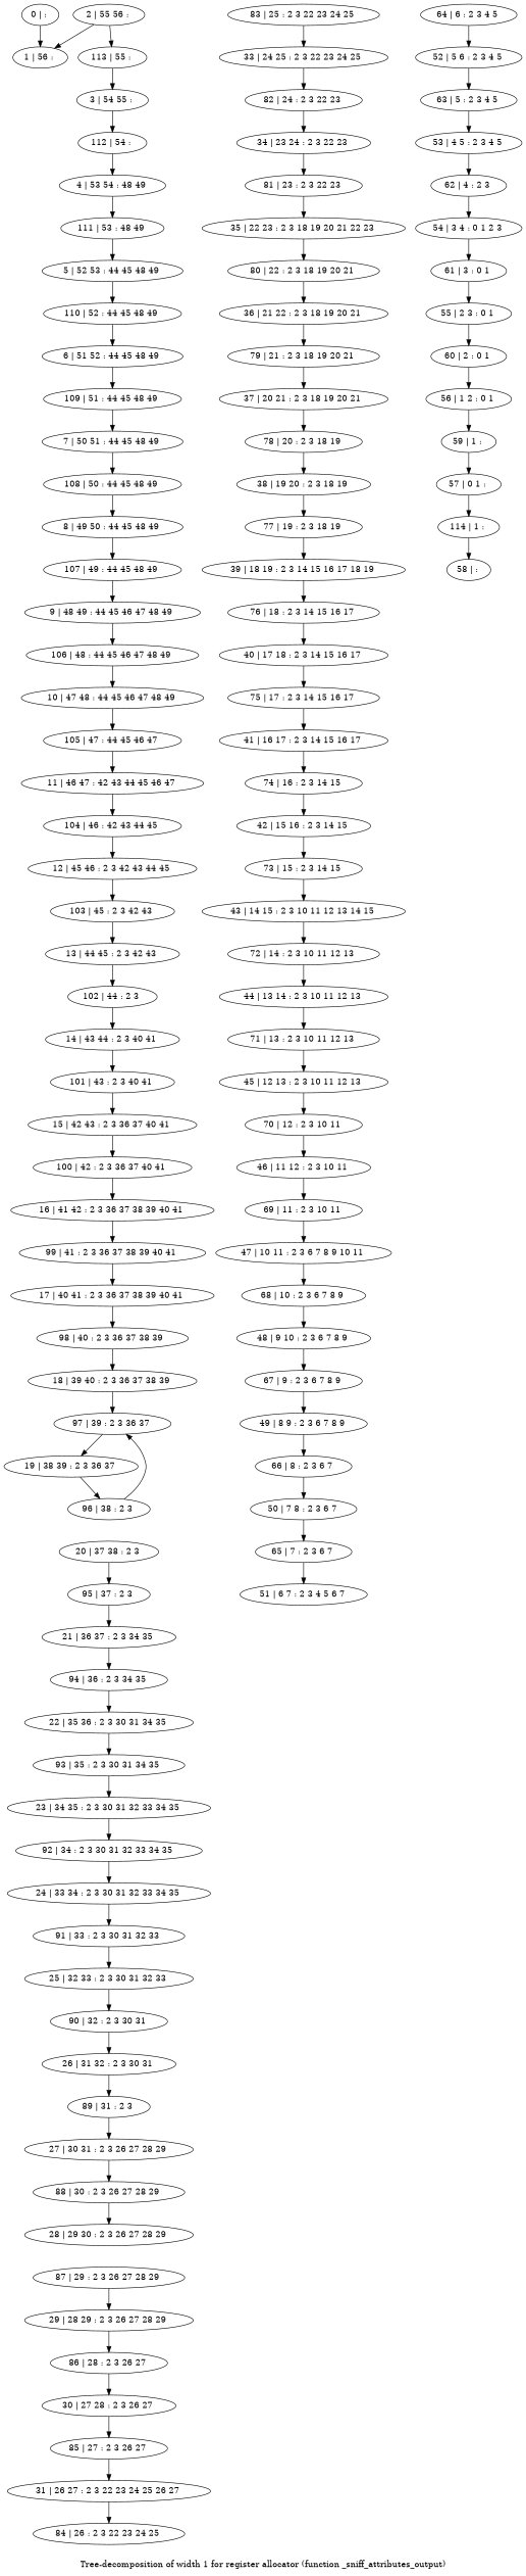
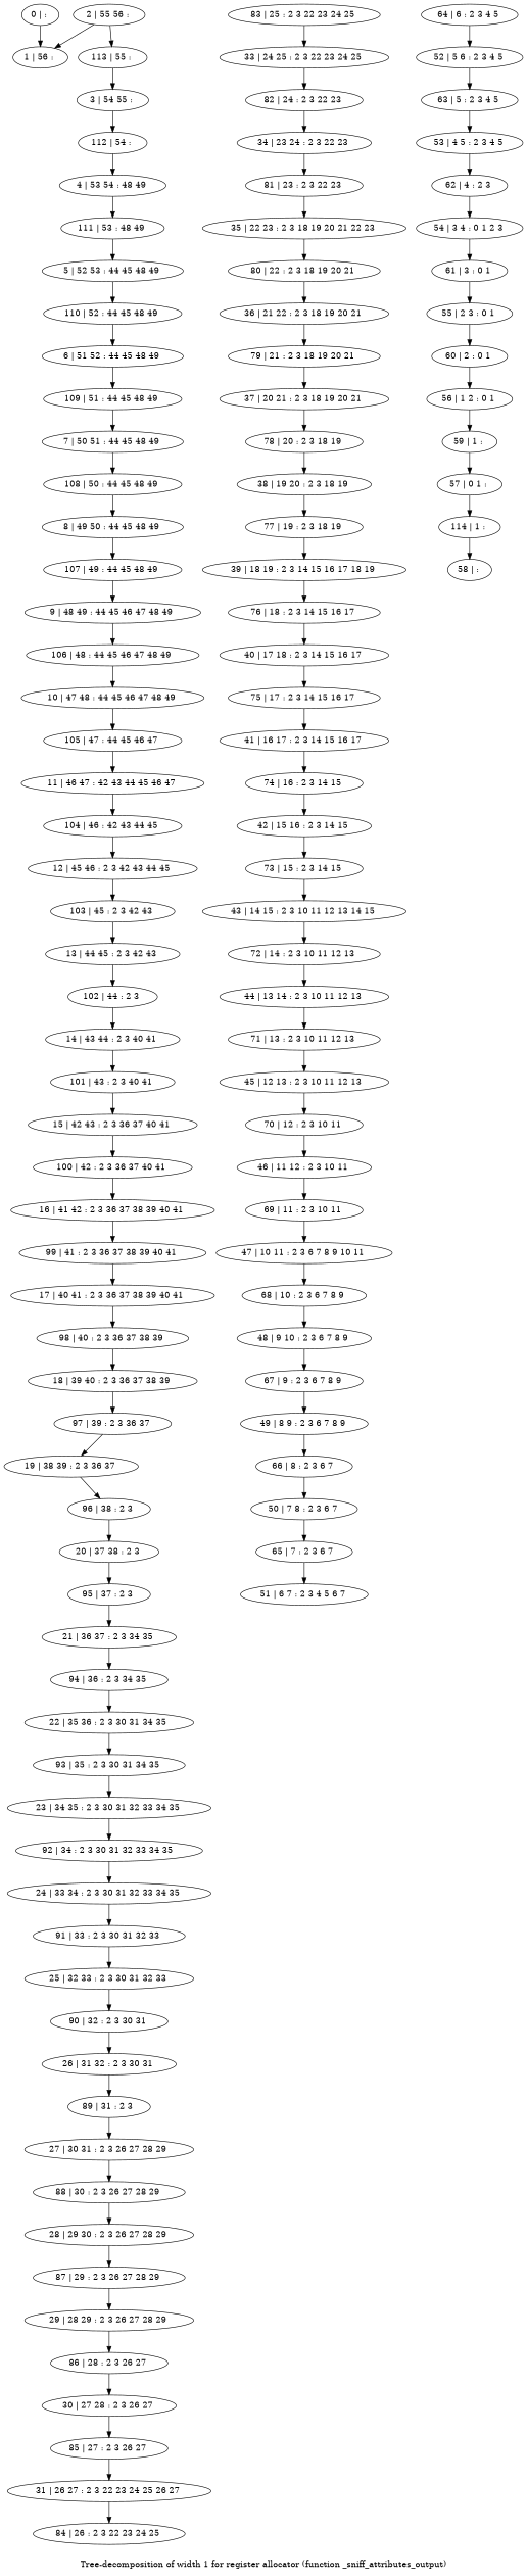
  digraph {
    label="Tree-decomposition of width 1 for register allocator (function _sniff_attributes_output)"
    n1 [label="0 | : "]
    n2 [label="1 | 56 : "]
    n3 [label="2 | 55 56 : "]
    n4 [label="113 | 55 : "]
    n5 [label="3 | 54 55 : "]
    n6 [label="112 | 54 : "]
    n7 [label="4 | 53 54 : 48 49 "]
    n8 [label="111 | 53 : 48 49 "]
    n9 [label="5 | 52 53 : 44 45 48 49 "]
    n10 [label="110 | 52 : 44 45 48 49 "]
    n11 [label="6 | 51 52 : 44 45 48 49 "]
    n12 [label="109 | 51 : 44 45 48 49 "]
    n13 [label="7 | 50 51 : 44 45 48 49 "]
    n14 [label="108 | 50 : 44 45 48 49 "]
    n15 [label="8 | 49 50 : 44 45 48 49 "]
    n16 [label="107 | 49 : 44 45 48 49 "]
    n17 [label="9 | 48 49 : 44 45 46 47 48 49 "]
    n18 [label="106 | 48 : 44 45 46 47 48 49 "]
    n19 [label="10 | 47 48 : 44 45 46 47 48 49 "]
    n20 [label="105 | 47 : 44 45 46 47 "]
    n21 [label="11 | 46 47 : 42 43 44 45 46 47 "]
    n22 [label="104 | 46 : 42 43 44 45 "]
    n23 [label="12 | 45 46 : 2 3 42 43 44 45 "]
    n24 [label="103 | 45 : 2 3 42 43 "]
    n25 [label="13 | 44 45 : 2 3 42 43 "]
    n26 [label="102 | 44 : 2 3 "]
    n27 [label="14 | 43 44 : 2 3 40 41 "]
    n28 [label="101 | 43 : 2 3 40 41 "]
    n29 [label="15 | 42 43 : 2 3 36 37 40 41 "]
    n30 [label="100 | 42 : 2 3 36 37 40 41 "]
    n31 [label="16 | 41 42 : 2 3 36 37 38 39 40 41 "]
    n32 [label="99 | 41 : 2 3 36 37 38 39 40 41 "]
    n33 [label="17 | 40 41 : 2 3 36 37 38 39 40 41 "]
    n34 [label="98 | 40 : 2 3 36 37 38 39 "]
    n35 [label="18 | 39 40 : 2 3 36 37 38 39 "]
    n36 [label="97 | 39 : 2 3 36 37 "]
    n37 [label="19 | 38 39 : 2 3 36 37 "]
    n38 [label="96 | 38 : 2 3 "]
    n39 [label="20 | 37 38 : 2 3 "]
    n40 [label="95 | 37 : 2 3 "]
    n41 [label="21 | 36 37 : 2 3 34 35 "]
    n42 [label="94 | 36 : 2 3 34 35 "]
    n43 [label="22 | 35 36 : 2 3 30 31 34 35 "]
    n44 [label="93 | 35 : 2 3 30 31 34 35 "]
    n45 [label="23 | 34 35 : 2 3 30 31 32 33 34 35 "]
    n46 [label="92 | 34 : 2 3 30 31 32 33 34 35 "]
    n47 [label="24 | 33 34 : 2 3 30 31 32 33 34 35 "]
    n48 [label="91 | 33 : 2 3 30 31 32 33 "]
    n49 [label="25 | 32 33 : 2 3 30 31 32 33 "]
    n50 [label="90 | 32 : 2 3 30 31 "]
    n51 [label="26 | 31 32 : 2 3 30 31 "]
    n52 [label="89 | 31 : 2 3 "]
    n53 [label="27 | 30 31 : 2 3 26 27 28 29 "]
    n54 [label="88 | 30 : 2 3 26 27 28 29 "]
    n55 [label="28 | 29 30 : 2 3 26 27 28 29 "]
    n56 [label="87 | 29 : 2 3 26 27 28 29 "]
    n57 [label="29 | 28 29 : 2 3 26 27 28 29 "]
    n58 [label="86 | 28 : 2 3 26 27 "]
    n59 [label="30 | 27 28 : 2 3 26 27 "]
    n60 [label="85 | 27 : 2 3 26 27 "]
    n61 [label="31 | 26 27 : 2 3 22 23 24 25 26 27 "]
    n62 [label="84 | 26 : 2 3 22 23 24 25 "]
    n63 [label="83 | 25 : 2 3 22 23 24 25 "]
    n64 [label="33 | 24 25 : 2 3 22 23 24 25 "]
    n65 [label="82 | 24 : 2 3 22 23 "]
    n66 [label="34 | 23 24 : 2 3 22 23 "]
    n67 [label="81 | 23 : 2 3 22 23 "]
    n68 [label="35 | 22 23 : 2 3 18 19 20 21 22 23 "]
    n69 [label="80 | 22 : 2 3 18 19 20 21 "]
    n70 [label="36 | 21 22 : 2 3 18 19 20 21 "]
    n71 [label="79 | 21 : 2 3 18 19 20 21 "]
    n72 [label="37 | 20 21 : 2 3 18 19 20 21 "]
    n73 [label="78 | 20 : 2 3 18 19 "]
    n74 [label="38 | 19 20 : 2 3 18 19 "]
    n75 [label="77 | 19 : 2 3 18 19 "]
    n76 [label="39 | 18 19 : 2 3 14 15 16 17 18 19 "]
    n77 [label="76 | 18 : 2 3 14 15 16 17 "]
    n78 [label="40 | 17 18 : 2 3 14 15 16 17 "]
    n79 [label="75 | 17 : 2 3 14 15 16 17 "]
    n80 [label="41 | 16 17 : 2 3 14 15 16 17 "]
    n81 [label="74 | 16 : 2 3 14 15 "]
    n82 [label="42 | 15 16 : 2 3 14 15 "]
    n83 [label="73 | 15 : 2 3 14 15 "]
    n84 [label="43 | 14 15 : 2 3 10 11 12 13 14 15 "]
    n85 [label="72 | 14 : 2 3 10 11 12 13 "]
    n86 [label="44 | 13 14 : 2 3 10 11 12 13 "]
    n87 [label="71 | 13 : 2 3 10 11 12 13 "]
    n88 [label="45 | 12 13 : 2 3 10 11 12 13 "]
    n89 [label="70 | 12 : 2 3 10 11 "]
    n90 [label="46 | 11 12 : 2 3 10 11 "]
    n91 [label="69 | 11 : 2 3 10 11 "]
    n92 [label="47 | 10 11 : 2 3 6 7 8 9 10 11 "]
    n93 [label="68 | 10 : 2 3 6 7 8 9 "]
    n94 [label="48 | 9 10 : 2 3 6 7 8 9 "]
    n95 [label="67 | 9 : 2 3 6 7 8 9 "]
    n96 [label="49 | 8 9 : 2 3 6 7 8 9 "]
    n97 [label="66 | 8 : 2 3 6 7 "]
    n98 [label="50 | 7 8 : 2 3 6 7 "]
    n99 [label="65 | 7 : 2 3 6 7 "]
    n100 [label="51 | 6 7 : 2 3 4 5 6 7 "]
    n101 [label="64 | 6 : 2 3 4 5 "]
    n102 [label="52 | 5 6 : 2 3 4 5 "]
    n103 [label="63 | 5 : 2 3 4 5 "]
    n104 [label="53 | 4 5 : 2 3 4 5 "]
    n105 [label="62 | 4 : 2 3 "]
    n106 [label="54 | 3 4 : 0 1 2 3 "]
    n107 [label="61 | 3 : 0 1 "]
    n108 [label="55 | 2 3 : 0 1 "]
    n109 [label="60 | 2 : 0 1 "]
    n110 [label="56 | 1 2 : 0 1 "]
    n111 [label="59 | 1 : "]
    n112 [label="57 | 0 1 : "]
    n113 [label="114 | 1 : "]
    n114 [label="58 | : "]
    n1 -> n2
    n3 -> n2
    n3 -> n4
    n4 -> n5
    n5 -> n6
    n6 -> n7
    n7 -> n8
    n8 -> n9
    n9 -> n10
    n10 -> n11
    n11 -> n12
    n12 -> n13
    n13 -> n14
    n14 -> n15
    n15 -> n16
    n16 -> n17
    n17 -> n18
    n18 -> n19
    n19 -> n20
    n20 -> n21
    n21 -> n22
    n22 -> n23
    n23 -> n24
    n24 -> n25
    n25 -> n26
    n26 -> n27
    n27 -> n28
    n28 -> n29
    n29 -> n30
    n30 -> n31
    n31 -> n32
    n32 -> n33
    n33 -> n34
    n34 -> n35
    n35 -> n36
    n36 -> n37
    n37 -> n38
-   n38 -> n36
+   n38 -> n39
    n39 -> n40
    n40 -> n41
    n41 -> n42
    n42 -> n43
    n43 -> n44
    n44 -> n45
    n45 -> n46
    n46 -> n47
    n47 -> n48
    n48 -> n49
    n49 -> n50
    n50 -> n51
    n51 -> n52
    n52 -> n53
    n53 -> n54
    n54 -> n55
+   n55 -> n56
    n56 -> n57
    n57 -> n58
    n58 -> n59
    n59 -> n60
    n60 -> n61
    n61 -> n62
    n63 -> n64
    n64 -> n65
    n65 -> n66
    n66 -> n67
    n67 -> n68
    n68 -> n69
    n69 -> n70
    n70 -> n71
    n71 -> n72
    n72 -> n73
    n73 -> n74
    n74 -> n75
    n75 -> n76
    n76 -> n77
    n77 -> n78
    n78 -> n79
    n79 -> n80
    n80 -> n81
    n81 -> n82
    n82 -> n83
    n83 -> n84
    n84 -> n85
    n85 -> n86
    n86 -> n87
    n87 -> n88
    n88 -> n89
    n89 -> n90
    n90 -> n91
    n91 -> n92
    n92 -> n93
    n93 -> n94
    n94 -> n95
    n95 -> n96
    n96 -> n97
    n97 -> n98
    n98 -> n99
    n99 -> n100
    n101 -> n102
    n102 -> n103
    n103 -> n104
    n104 -> n105
    n105 -> n106
    n106 -> n107
    n107 -> n108
    n108 -> n109
    n109 -> n110
    n110 -> n111
    n111 -> n112
    n112 -> n113
    n113 -> n114
  }
